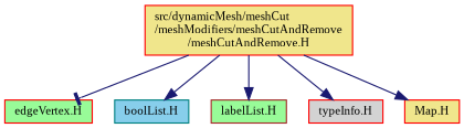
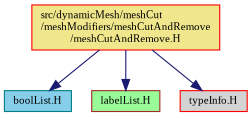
  digraph {
    fontname="Liberation Serif"
    node [color=red fillcolor=khaki fontname="Liberation Serif" fontsize=10 shape=record style=filled]
    edge [arrowhead=normal color=midnightblue fontname="Liberation Serif" fontsize=10 labelfontname=FreeSans labelfontsize=10 style=solid]
    n1 [fontcolor=black height=0.2 label="src/dynamicMesh/meshCut\l/meshModifiers/meshCutAndRemove\l/meshCutAndRemove.H" width=0.4]
-   n2 [fillcolor=palegreen height=0.2 label="edgeVertex.H" width=0.4]
    n3 [color=teal fillcolor=skyblue height=0.2 label="boolList.H" width=0.4]
    n4 [color=brown fillcolor=palegreen height=0.2 label="labelList.H" width=0.4]
    n5 [fillcolor=lightgrey height=0.2 label="typeInfo.H" width=0.4]
-   n6 [height=0.2 label="Map.H" width=0.4]
-   n1 -> n2 [arrowhead=tee]
    n1 -> n3
    n1 -> n4
    n1 -> n5
-   n1 -> n6
  }
